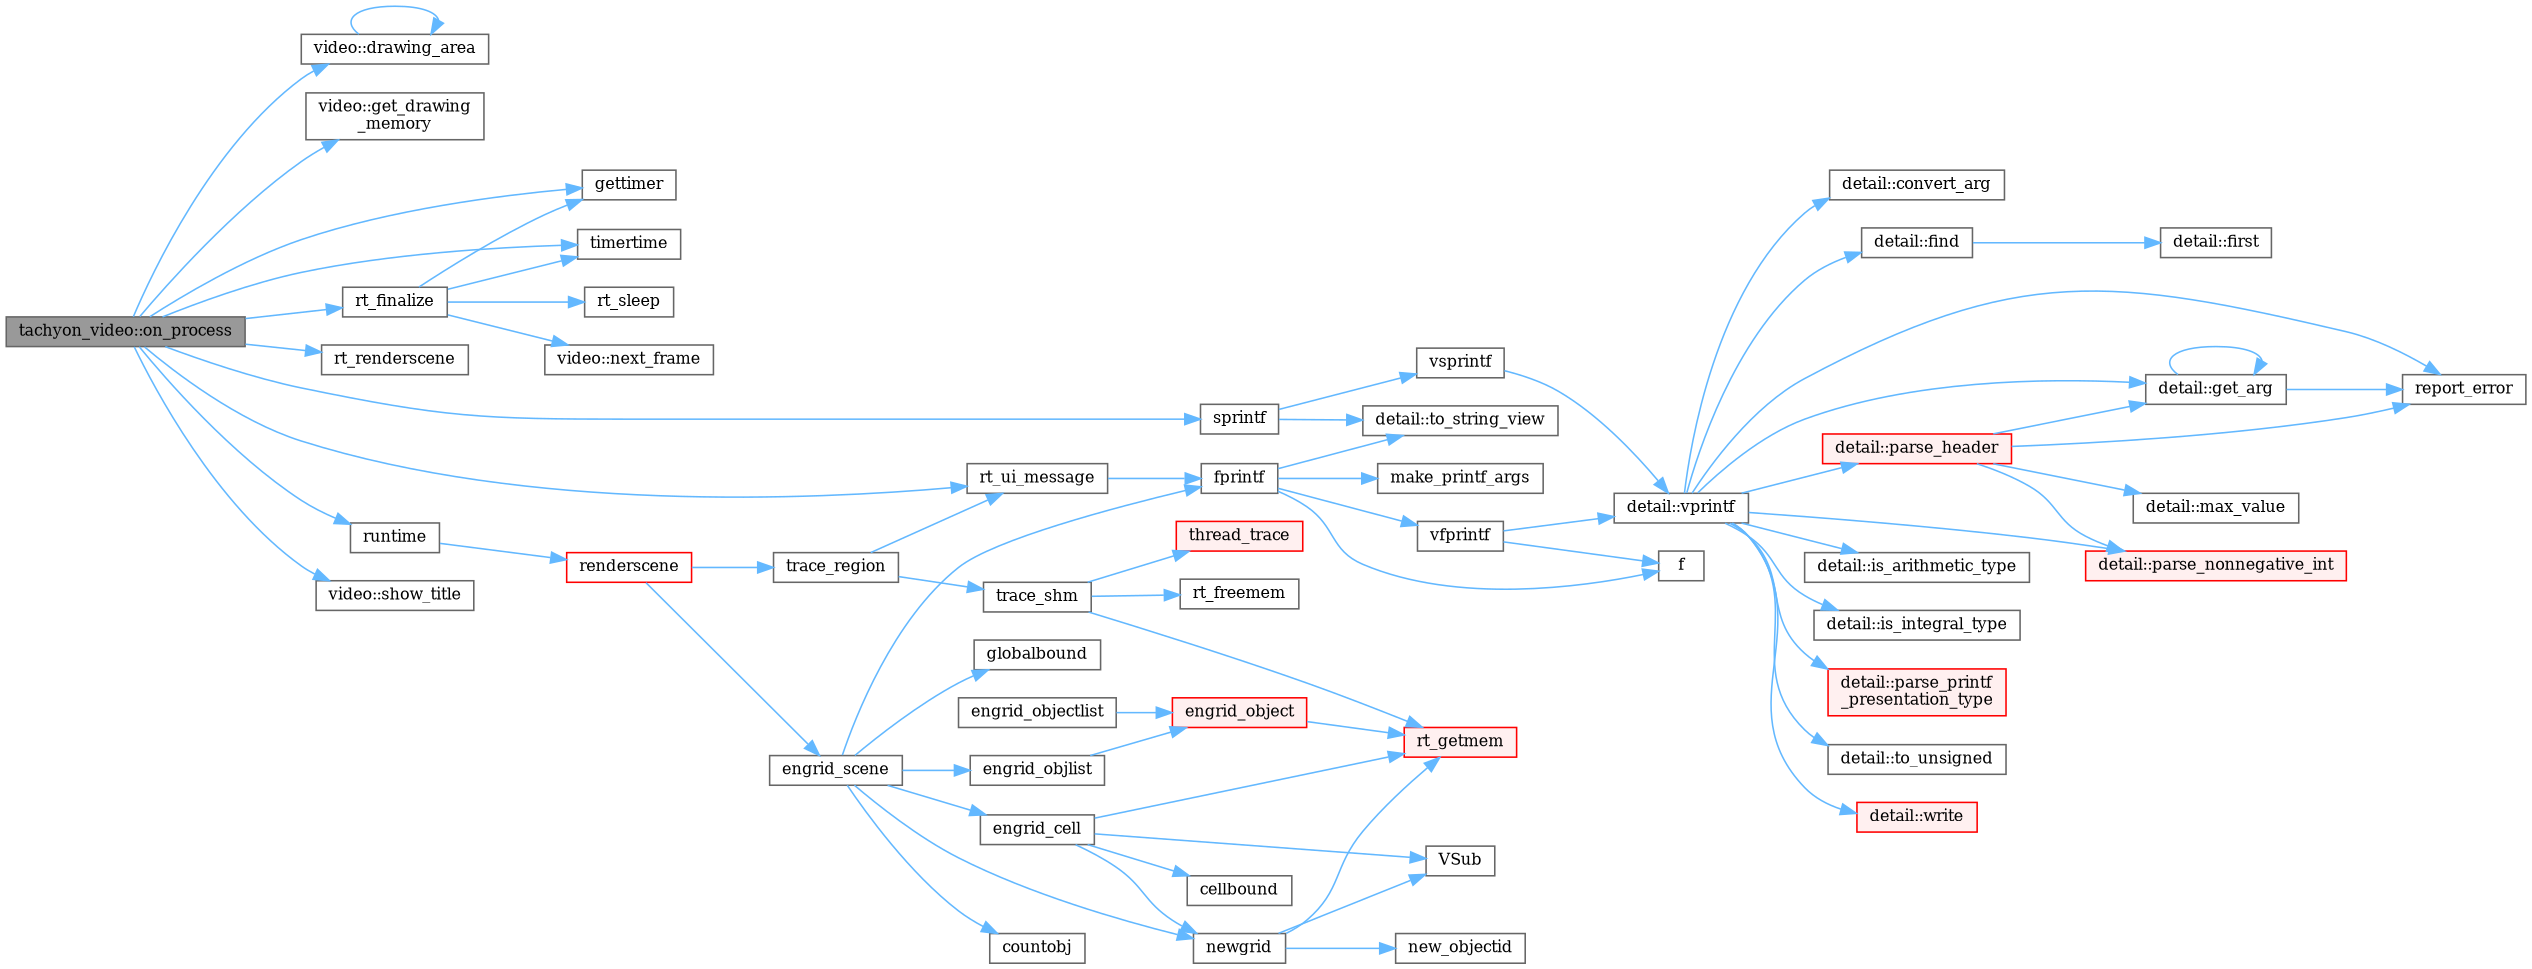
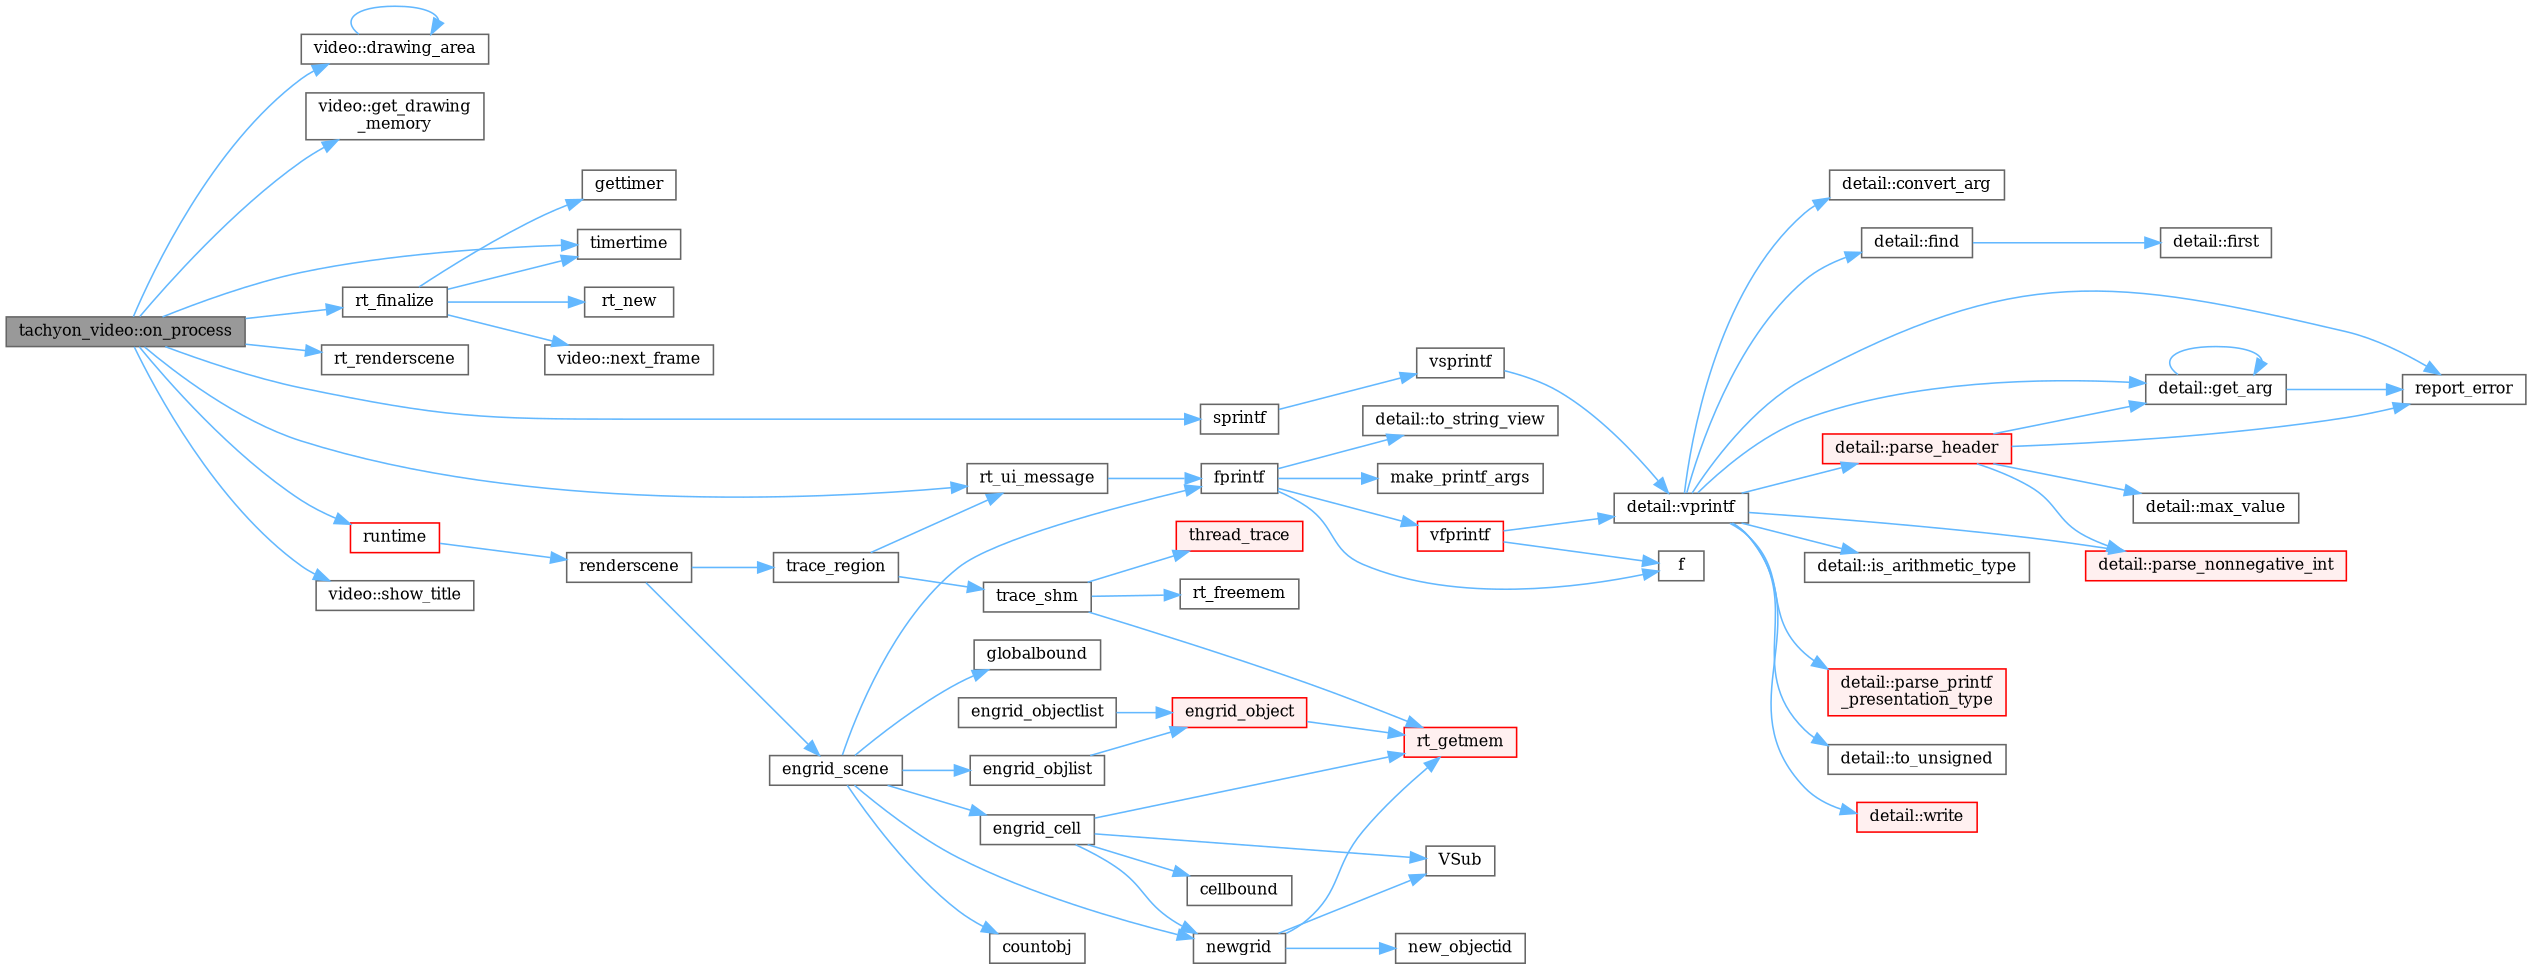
  digraph {
    fontname="DejaVu Serif"
    rankdir=LR
    node [color=grey40 fillcolor=white fontname="DejaVu Serif" fontsize=10 shape=box style=filled]
    edge [color=steelblue1 fontname="DejaVu Serif" fontsize=10 labelfontname=Helvetica labelfontsize=10 style=solid]
    n1 [color=gray40 fillcolor=grey60 fontcolor=black height=0.2 label="tachyon_video::on_process" width=0.4]
    n2 [height=0.2 label="video::drawing_area" width=0.4]
    n3 [height=0.2 label="video::get_drawing\l_memory" width=0.4]
    n4 [height=0.2 label=gettimer width=0.4]
    n5 [height=0.2 label=rt_finalize width=0.4]
    n6 [height=0.2 label=timertime width=0.4]
    n7 [height=0.2 label=rt_renderscene width=0.4]
    n8 [height=0.2 label=rt_ui_message width=0.4]
    n9 [height=0.2 label=sprintf width=0.4]
-   n10 [height=0.2 label=runtime width=0.4]
+   n10 [color=red height=0.2 label=runtime width=0.4]
    n11 [height=0.2 label="video::show_title" width=0.4]
    n12 [height=0.2 label="video::next_frame" width=0.4]
-   n13 [height=0.2 label=rt_sleep width=0.4]
+   n13 [height=0.2 label=rt_new width=0.4]
    n14 [height=0.2 label=fprintf width=0.4]
    n15 [height=0.2 label="detail::to_string_view" width=0.4]
    n16 [height=0.2 label=vsprintf width=0.4]
-   n17 [color=red height=0.2 label=renderscene width=0.4]
+   n17 [height=0.2 label=renderscene width=0.4]
    n18 [height=0.2 label=engrid_scene width=0.4]
    n19 [height=0.2 label=trace_region width=0.4]
    n20 [height=0.2 label=countobj width=0.4]
    n21 [height=0.2 label=engrid_cell width=0.4]
    n22 [height=0.2 label=newgrid width=0.4]
    n23 [height=0.2 label=engrid_objlist width=0.4]
    n24 [height=0.2 label=globalbound width=0.4]
    n25 [height=0.2 label=trace_shm width=0.4]
    n26 [height=0.2 label=cellbound width=0.4]
    n27 [color=red fillcolor="#FFF0F0" height=0.2 label=rt_getmem width=0.4]
    n28 [height=0.2 label=VSub width=0.4]
    n29 [height=0.2 label=new_objectid width=0.4]
    n30 [color=red fillcolor="#FFF0F0" height=0.2 label=engrid_object width=0.4]
    n31 [height=0.2 label=f width=0.4]
    n32 [height=0.2 label=make_printf_args width=0.4]
-   n33 [height=0.2 label=vfprintf width=0.4]
+   n33 [color=red height=0.2 label=vfprintf width=0.4]
    n34 [height=0.2 label=engrid_objectlist width=0.4]
    n35 [height=0.2 label="detail::vprintf" width=0.4]
    n36 [height=0.2 label="detail::convert_arg" width=0.4]
    n37 [height=0.2 label="detail::find" width=0.4]
    n38 [height=0.2 label="detail::get_arg" width=0.4]
    n39 [height=0.2 label=report_error width=0.4]
    n40 [height=0.2 label="detail::is_arithmetic_type" width=0.4]
-   n41 [height=0.2 label="detail::is_integral_type" width=0.4]
    n42 [color=red fillcolor="#FFF0F0" height=0.2 label="detail::parse_header" width=0.4]
    n43 [color=red fillcolor="#FFF0F0" height=0.2 label="detail::parse_nonnegative_int" width=0.4]
    n44 [color=red fillcolor="#FFF0F0" height=0.2 label="detail::parse_printf\l_presentation_type" width=0.4]
    n45 [height=0.2 label="detail::to_unsigned" width=0.4]
    n46 [color=red fillcolor="#FFF0F0" height=0.2 label="detail::write" width=0.4]
    n47 [height=0.2 label="detail::first" width=0.4]
    n48 [height=0.2 label="detail::max_value" width=0.4]
    n49 [height=0.2 label=rt_freemem width=0.4]
    n50 [color=red fillcolor="#FFF0F0" height=0.2 label=thread_trace width=0.4]
    n1 -> n2
    n1 -> n3
-   n1 -> n4
    n1 -> n5
    n1 -> n6
    n1 -> n7
    n1 -> n8
    n1 -> n9
    n1 -> n10
    n1 -> n11
    n2 -> n2
    n5 -> n4
    n5 -> n6
    n5 -> n12
    n5 -> n13
    n8 -> n14
-   n9 -> n15
    n9 -> n16
    n10 -> n17
    n14 -> n15
    n14 -> n31
    n14 -> n32
    n14 -> n33
    n16 -> n35
    n17 -> n18
    n17 -> n19
    n18 -> n14
    n18 -> n20
    n18 -> n21
    n18 -> n22
    n18 -> n23
    n18 -> n24
    n19 -> n8
    n19 -> n25
    n21 -> n22
    n21 -> n26
    n21 -> n27
    n21 -> n28
    n22 -> n27
    n22 -> n28
    n22 -> n29
    n23 -> n30
    n25 -> n27
    n25 -> n49
    n25 -> n50
    n30 -> n27
    n33 -> n31
    n33 -> n35
    n34 -> n30
    n35 -> n36
    n35 -> n37
    n35 -> n38
    n35 -> n39
    n35 -> n40
-   n35 -> n41
    n35 -> n42
    n35 -> n43
    n35 -> n44
    n35 -> n45
    n35 -> n46
    n37 -> n47
    n38 -> n38
    n38 -> n39
    n42 -> n38
    n42 -> n39
    n42 -> n43
    n42 -> n48
  }
